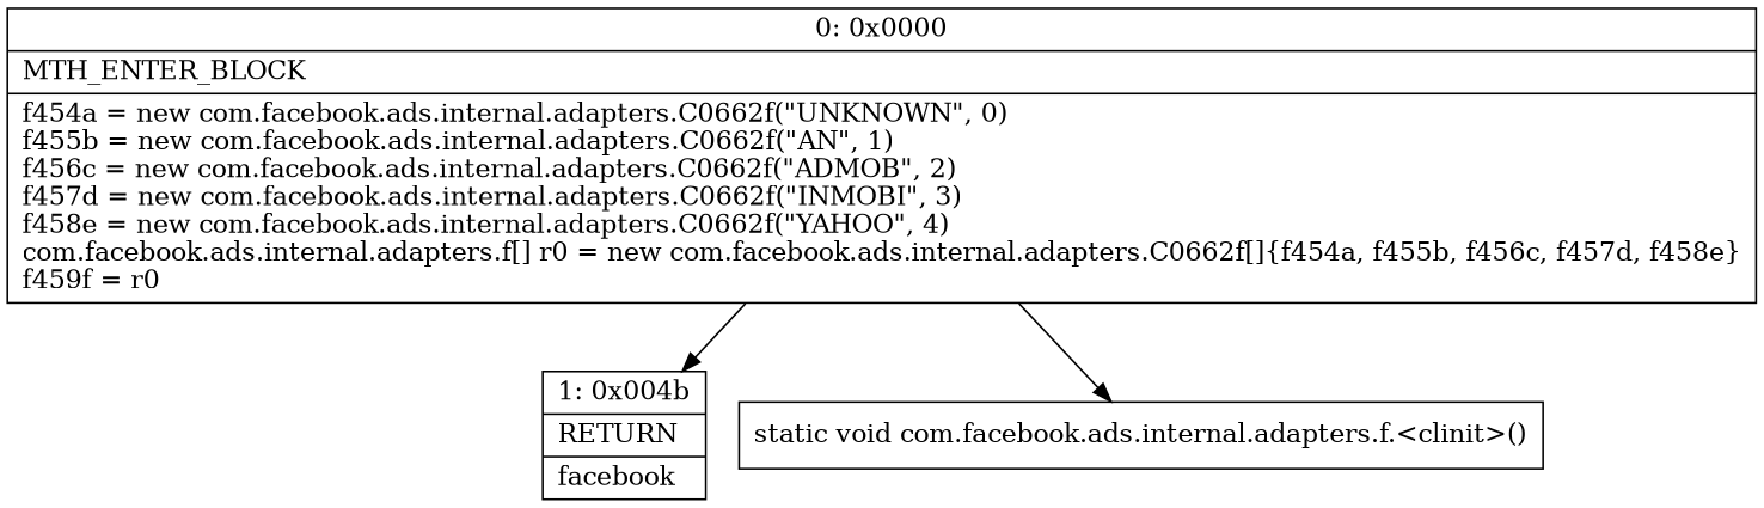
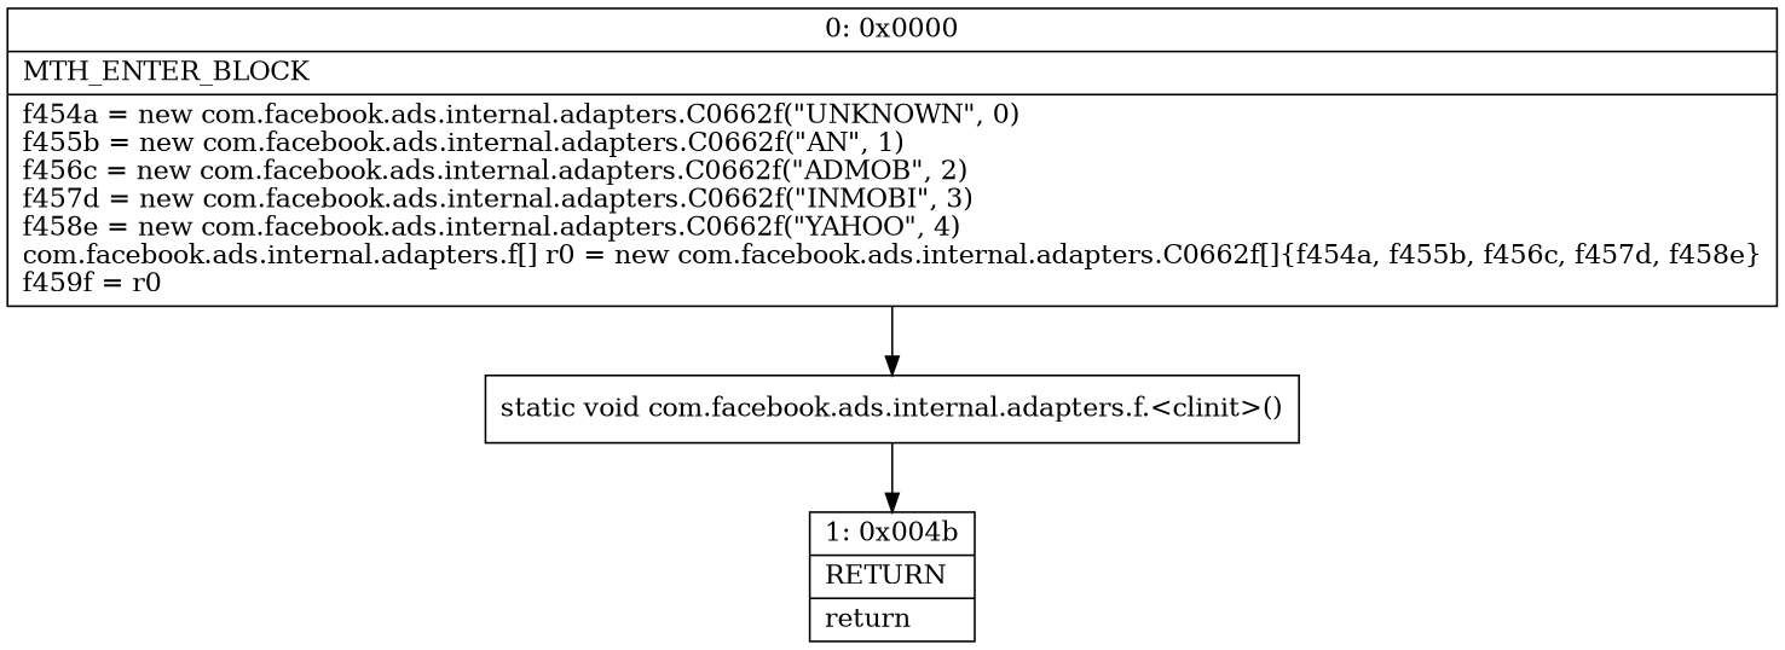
  digraph {
    node [shape=record]
    n1 [label="{0\:\ 0x0000|MTH_ENTER_BLOCK\l|f454a = new com.facebook.ads.internal.adapters.C0662f(\"UNKNOWN\", 0)\lf455b = new com.facebook.ads.internal.adapters.C0662f(\"AN\", 1)\lf456c = new com.facebook.ads.internal.adapters.C0662f(\"ADMOB\", 2)\lf457d = new com.facebook.ads.internal.adapters.C0662f(\"INMOBI\", 3)\lf458e = new com.facebook.ads.internal.adapters.C0662f(\"YAHOO\", 4)\lcom.facebook.ads.internal.adapters.f[] r0 = new com.facebook.ads.internal.adapters.C0662f[]\{f454a, f455b, f456c, f457d, f458e\}\lf459f = r0\l}"]
-   n2 [label="{1\:\ 0x004b|RETURN\l|facebook\l}"]
+   n2 [label="{1\:\ 0x004b|RETURN\l|return\l}"]
    n3 [label="{static void com.facebook.ads.internal.adapters.f.\<clinit\>() }"]
-   n1 -> n2
+   n3 -> n2
    n1 -> n3
  }
